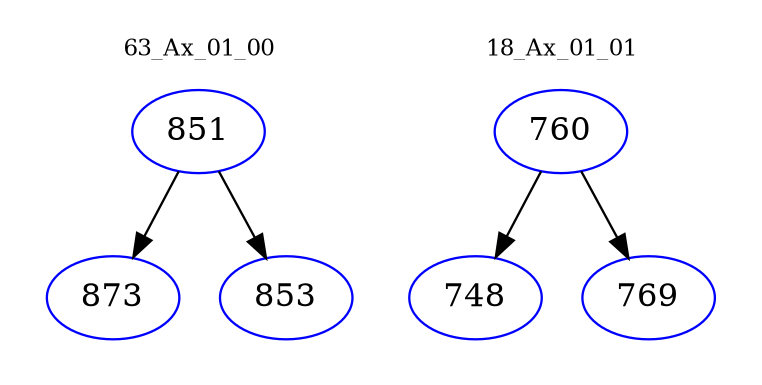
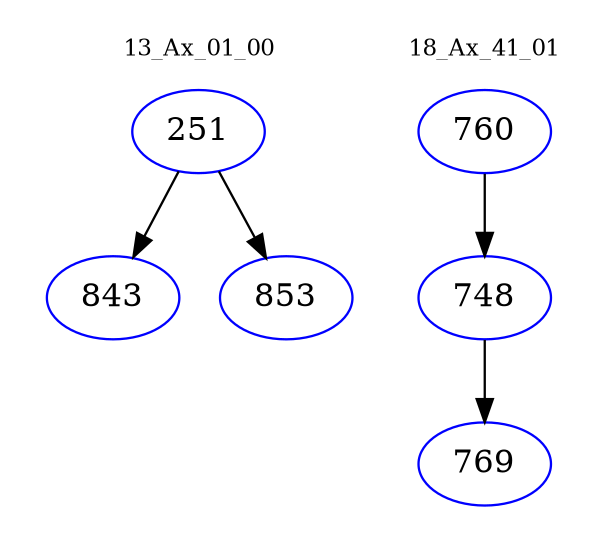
  digraph {
    node [color=blue]
    edge [color=black]
-   n1 [label=851]
-   n2 [label=873]
+   n1 [label=251]
+   n2 [label=843]
    n3 [label=853]
    n4 [label=760]
    n5 [label=748]
    n6 [label=769]
    subgraph cluster_1 {
      color=white
      fontsize=10
-     label="63_Ax_01_00"
+     label="13_Ax_01_00"
      n1
      n2
      n3
    }
    subgraph cluster_2 {
      color=white
      fontsize=10
-     label="18_Ax_01_01"
+     label="18_Ax_41_01"
      n4
      n5
      n6
    }
    n1 -> n2
    n1 -> n3
    n4 -> n5
-   n4 -> n6
+   n5 -> n6
  }
